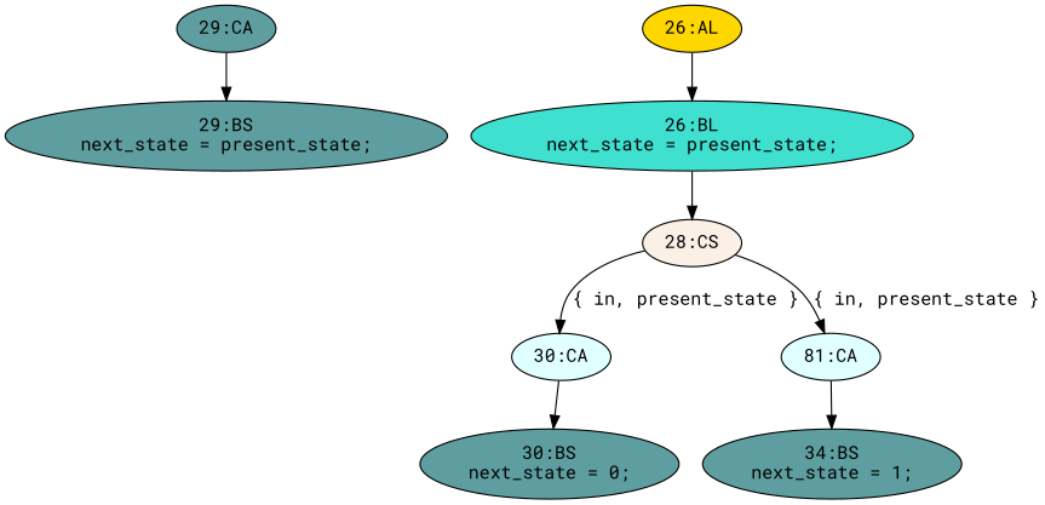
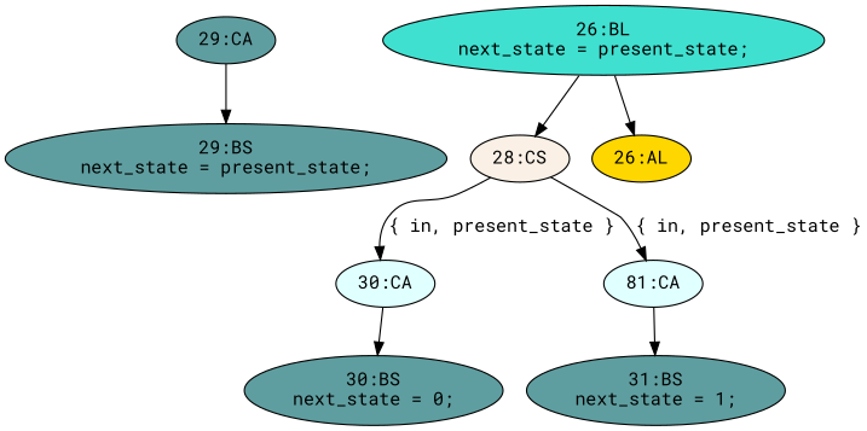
  strict digraph {
    fontname="Roboto Mono"
    node [fillcolor=cadetblue fontname="Roboto Mono" statements="[]" style=filled typ=BlockingSubstitution]
    edge [cond="[]" fontname="Roboto Mono" lineno=None]
    n1 [ast="<pyverilog.vparser.ast.BlockingSubstitution object at 0x7fd01230a210>" label="29:BS\nnext_state = present_state;" statements="[<pyverilog.vparser.ast.BlockingSubstitution object at 0x7fd01230a210>]"]
    n2 [ast="<pyverilog.vparser.ast.Case object at 0x7fd01230a410>" fillcolor=lightcyan label="30:CA" typ=Case]
    n3 [ast="<pyverilog.vparser.ast.BlockingSubstitution object at 0x7fd01230a490>" label="30:BS\nnext_state = 0;" statements="[<pyverilog.vparser.ast.BlockingSubstitution object at 0x7fd01230a490>]"]
    n4 [ast="<pyverilog.vparser.ast.Case object at 0x7fd01230a5d0>" fillcolor=lightcyan label="81:CA" typ=Case]
-   n5 [ast="<pyverilog.vparser.ast.BlockingSubstitution object at 0x7fd01230a650>" label="34:BS\nnext_state = 1;" statements="[<pyverilog.vparser.ast.BlockingSubstitution object at 0x7fd01230a650>]"]
+   n5 [ast="<pyverilog.vparser.ast.BlockingSubstitution object at 0x7fd01230a650>" label="31:BS\nnext_state = 1;" statements="[<pyverilog.vparser.ast.BlockingSubstitution object at 0x7fd01230a650>]"]
    n6 [ast="<pyverilog.vparser.ast.Block object at 0x7fd01230a910>" fillcolor=turquoise label="26:BL\nnext_state = present_state;" statements="[<pyverilog.vparser.ast.BlockingSubstitution object at 0x7fd01230a790>]" typ=Block]
    n7 [ast="<pyverilog.vparser.ast.CaseStatement object at 0x7fd01230a950>" fillcolor=linen label="28:CS" typ=CaseStatement]
    n8 [ast="<pyverilog.vparser.ast.Case object at 0x7fd01230aa90>" label="29:CA" typ=Case]
    n9 [ast="<pyverilog.vparser.ast.Always object at 0x7fd01230ab90>" clk_sens=False fillcolor=gold label="26:AL" sens="['present_state']" typ=Always use_var="['present_state', 'in']"]
    n2 -> n3
    n4 -> n5
    n6 -> n7
    n7 -> n2 [cond="['in', 'present_state']" label="{ in, present_state }" lineno=28]
    n7 -> n4 [cond="['in', 'present_state']" label="{ in, present_state }" lineno=28]
    n8 -> n1
-   n9 -> n6
+   n6 -> n9
  }
